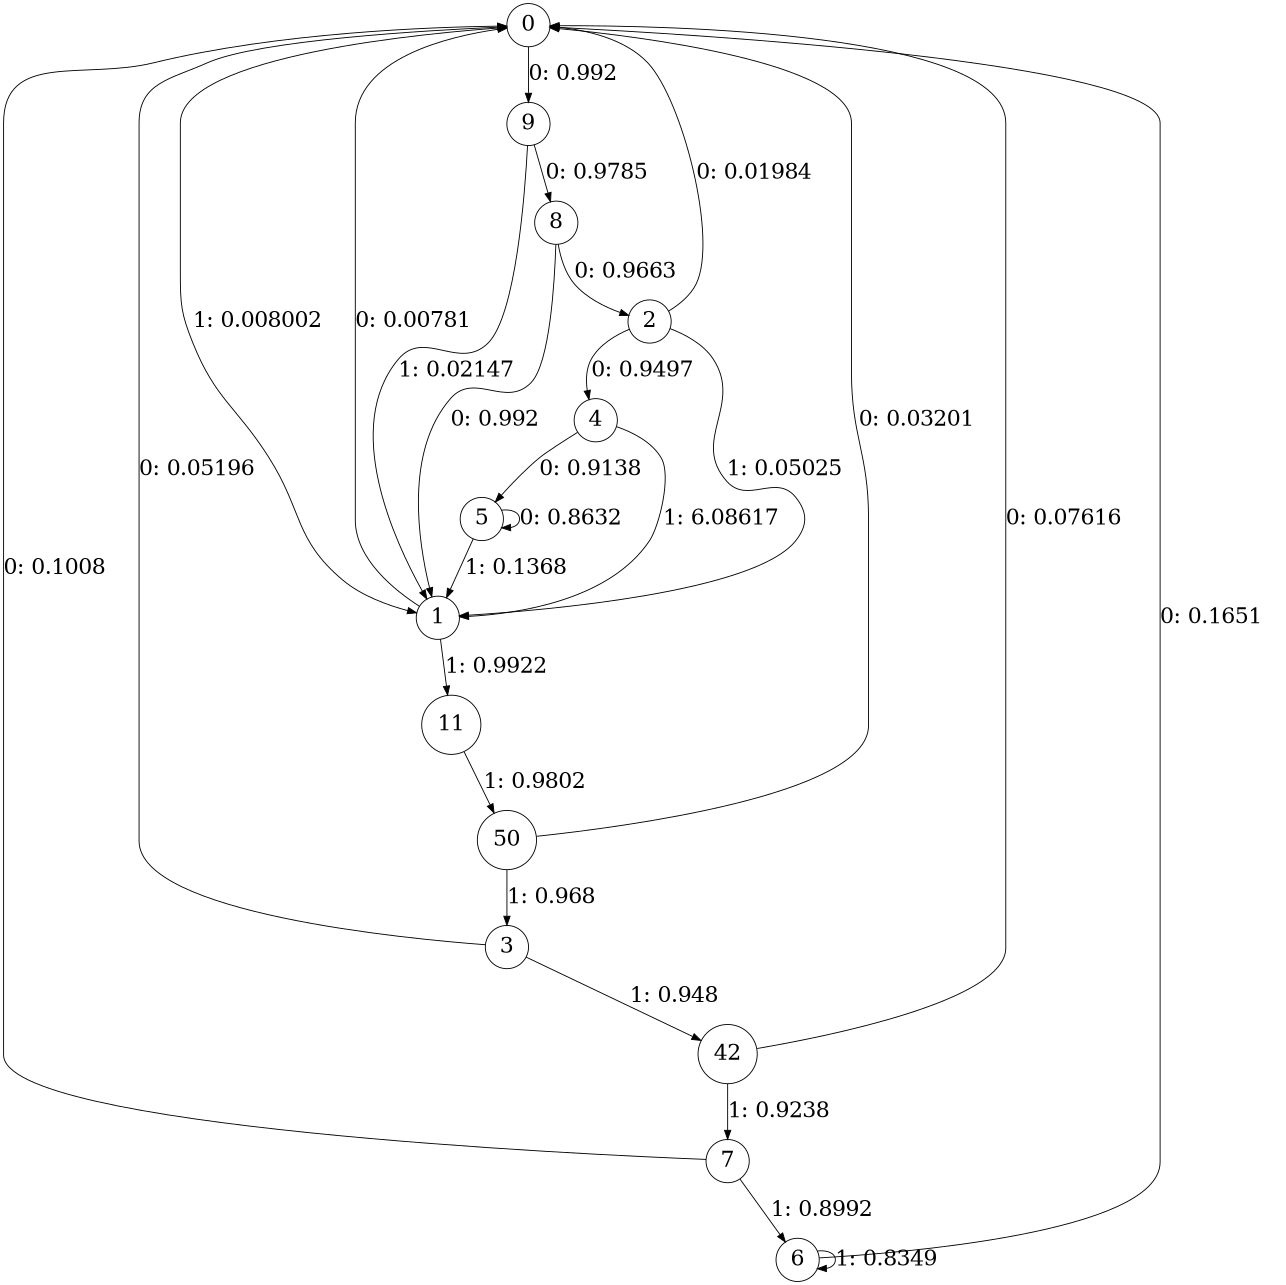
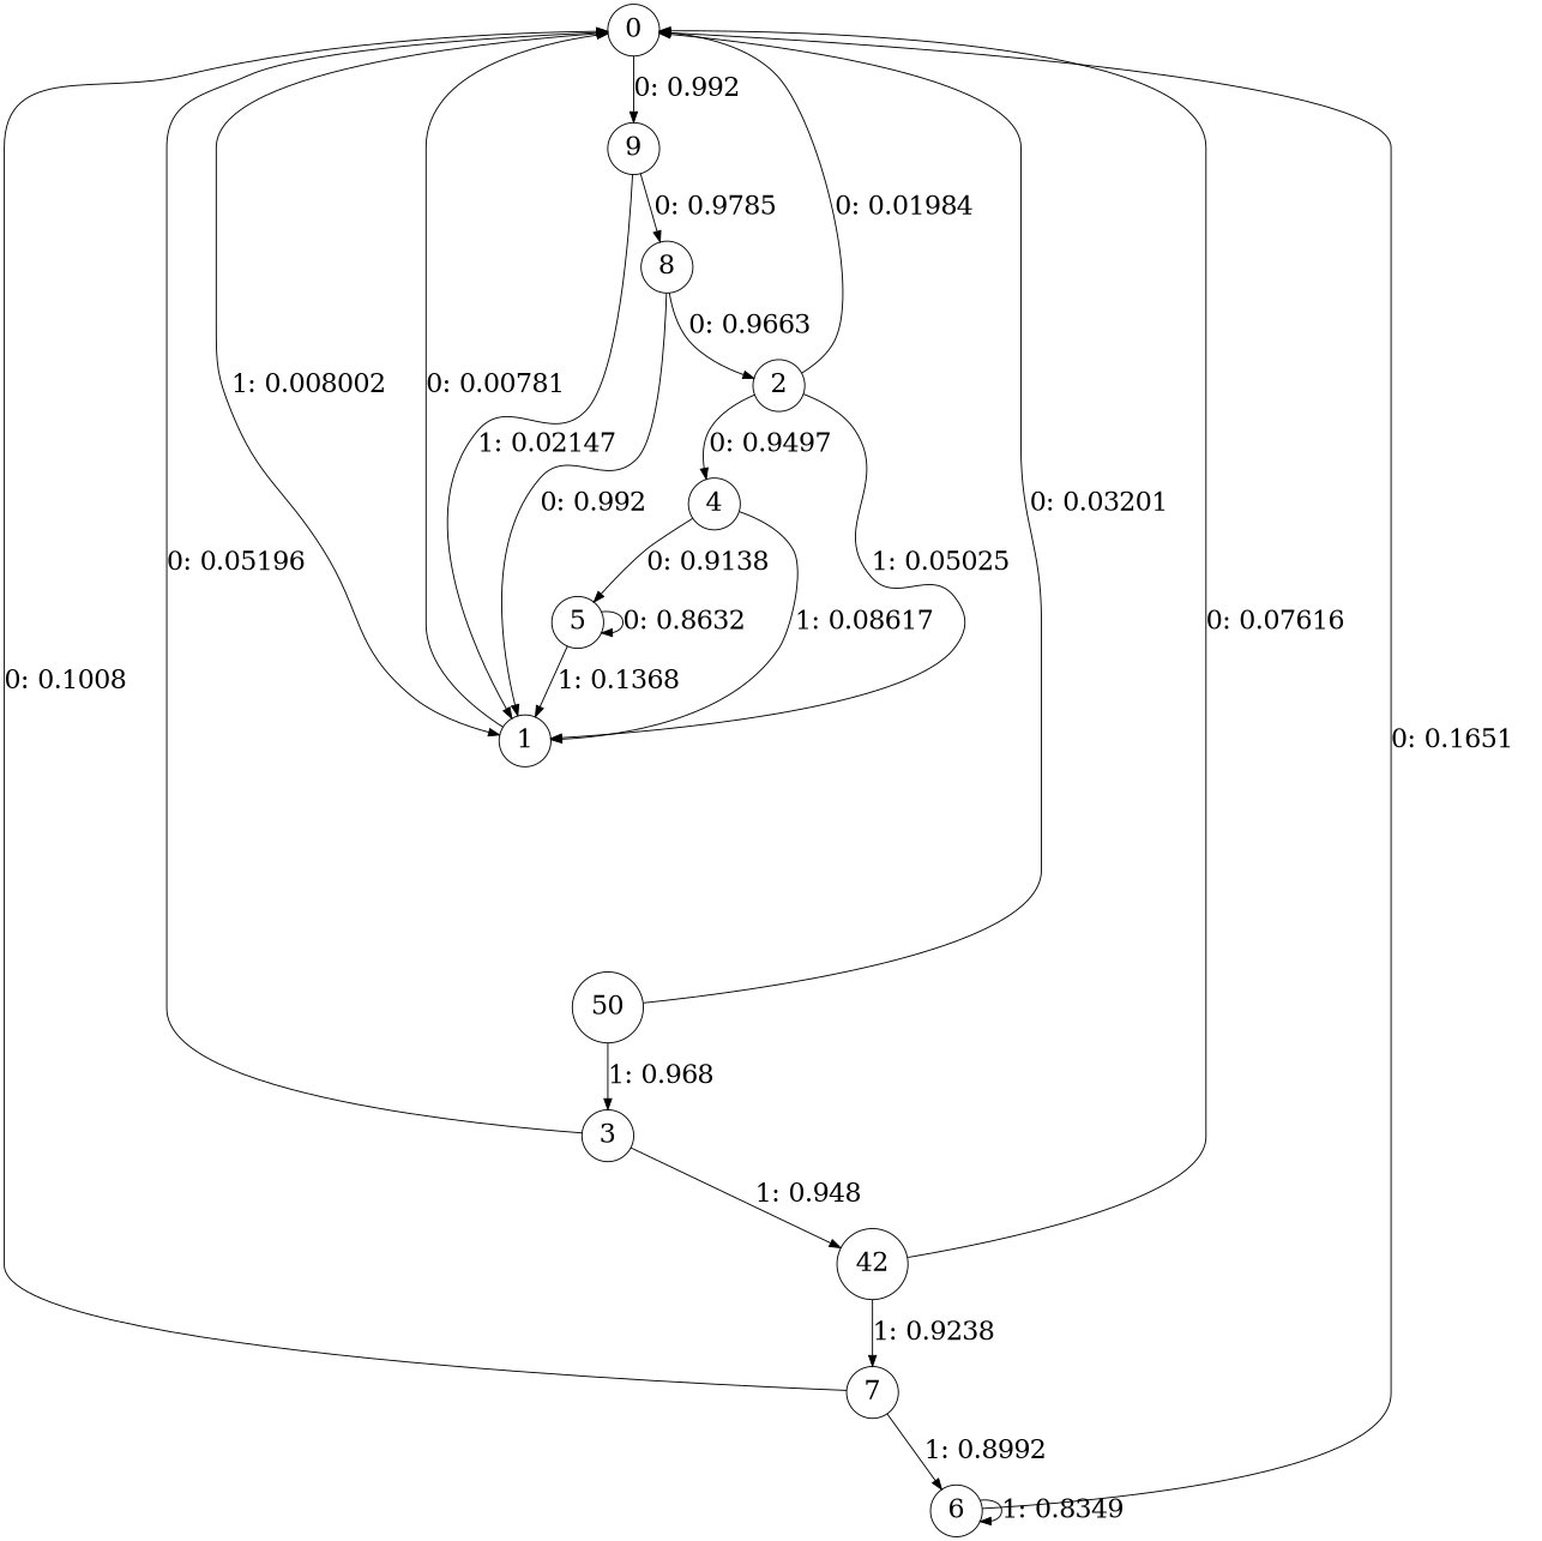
  digraph {
    node [fontsize=24 shape=circle]
    edge [fontsize=24]
    0
    9
    1
    8
-   11
    2
    n7 [label=50]
    3
    4
    5
    n11 [label=42]
    7
    6
    0 -> 9 [label="0: 0.992    "]
    0 -> 1 [label="1: 0.008002  "]
    9 -> 1 [label="1: 0.02147  "]
    9 -> 8 [label="0: 0.9785   "]
    1 -> 0 [label="0: 0.00781  "]
-   1 -> 11 [label="1: 0.9922   "]
    8 -> 1 [label="0: 0.992    "]
    8 -> 2 [label="0: 0.9663   "]
-   11 -> n7 [label="1: 0.9802   "]
    2 -> 0 [label="0: 0.01984  "]
    2 -> 1 [label="1: 0.05025  "]
    2 -> 4 [label="0: 0.9497   "]
    n7 -> 0 [label="0: 0.03201  "]
    n7 -> 3 [label="1: 0.968    "]
    3 -> 0 [label="0: 0.05196  "]
    3 -> n11 [label="1: 0.948    "]
-   4 -> 1 [label="1: 6.08617  "]
+   4 -> 1 [label="1: 0.08617  "]
    4 -> 5 [label="0: 0.9138   "]
    5 -> 1 [label="1: 0.1368   "]
    5 -> 5 [label="0: 0.8632   "]
    n11 -> 0 [label="0: 0.07616  "]
    n11 -> 7 [label="1: 0.9238   "]
    7 -> 0 [label="0: 0.1008   "]
    7 -> 6 [label="1: 0.8992   "]
    6 -> 0 [label="0: 0.1651   "]
    6 -> 6 [label="1: 0.8349   "]
  }
